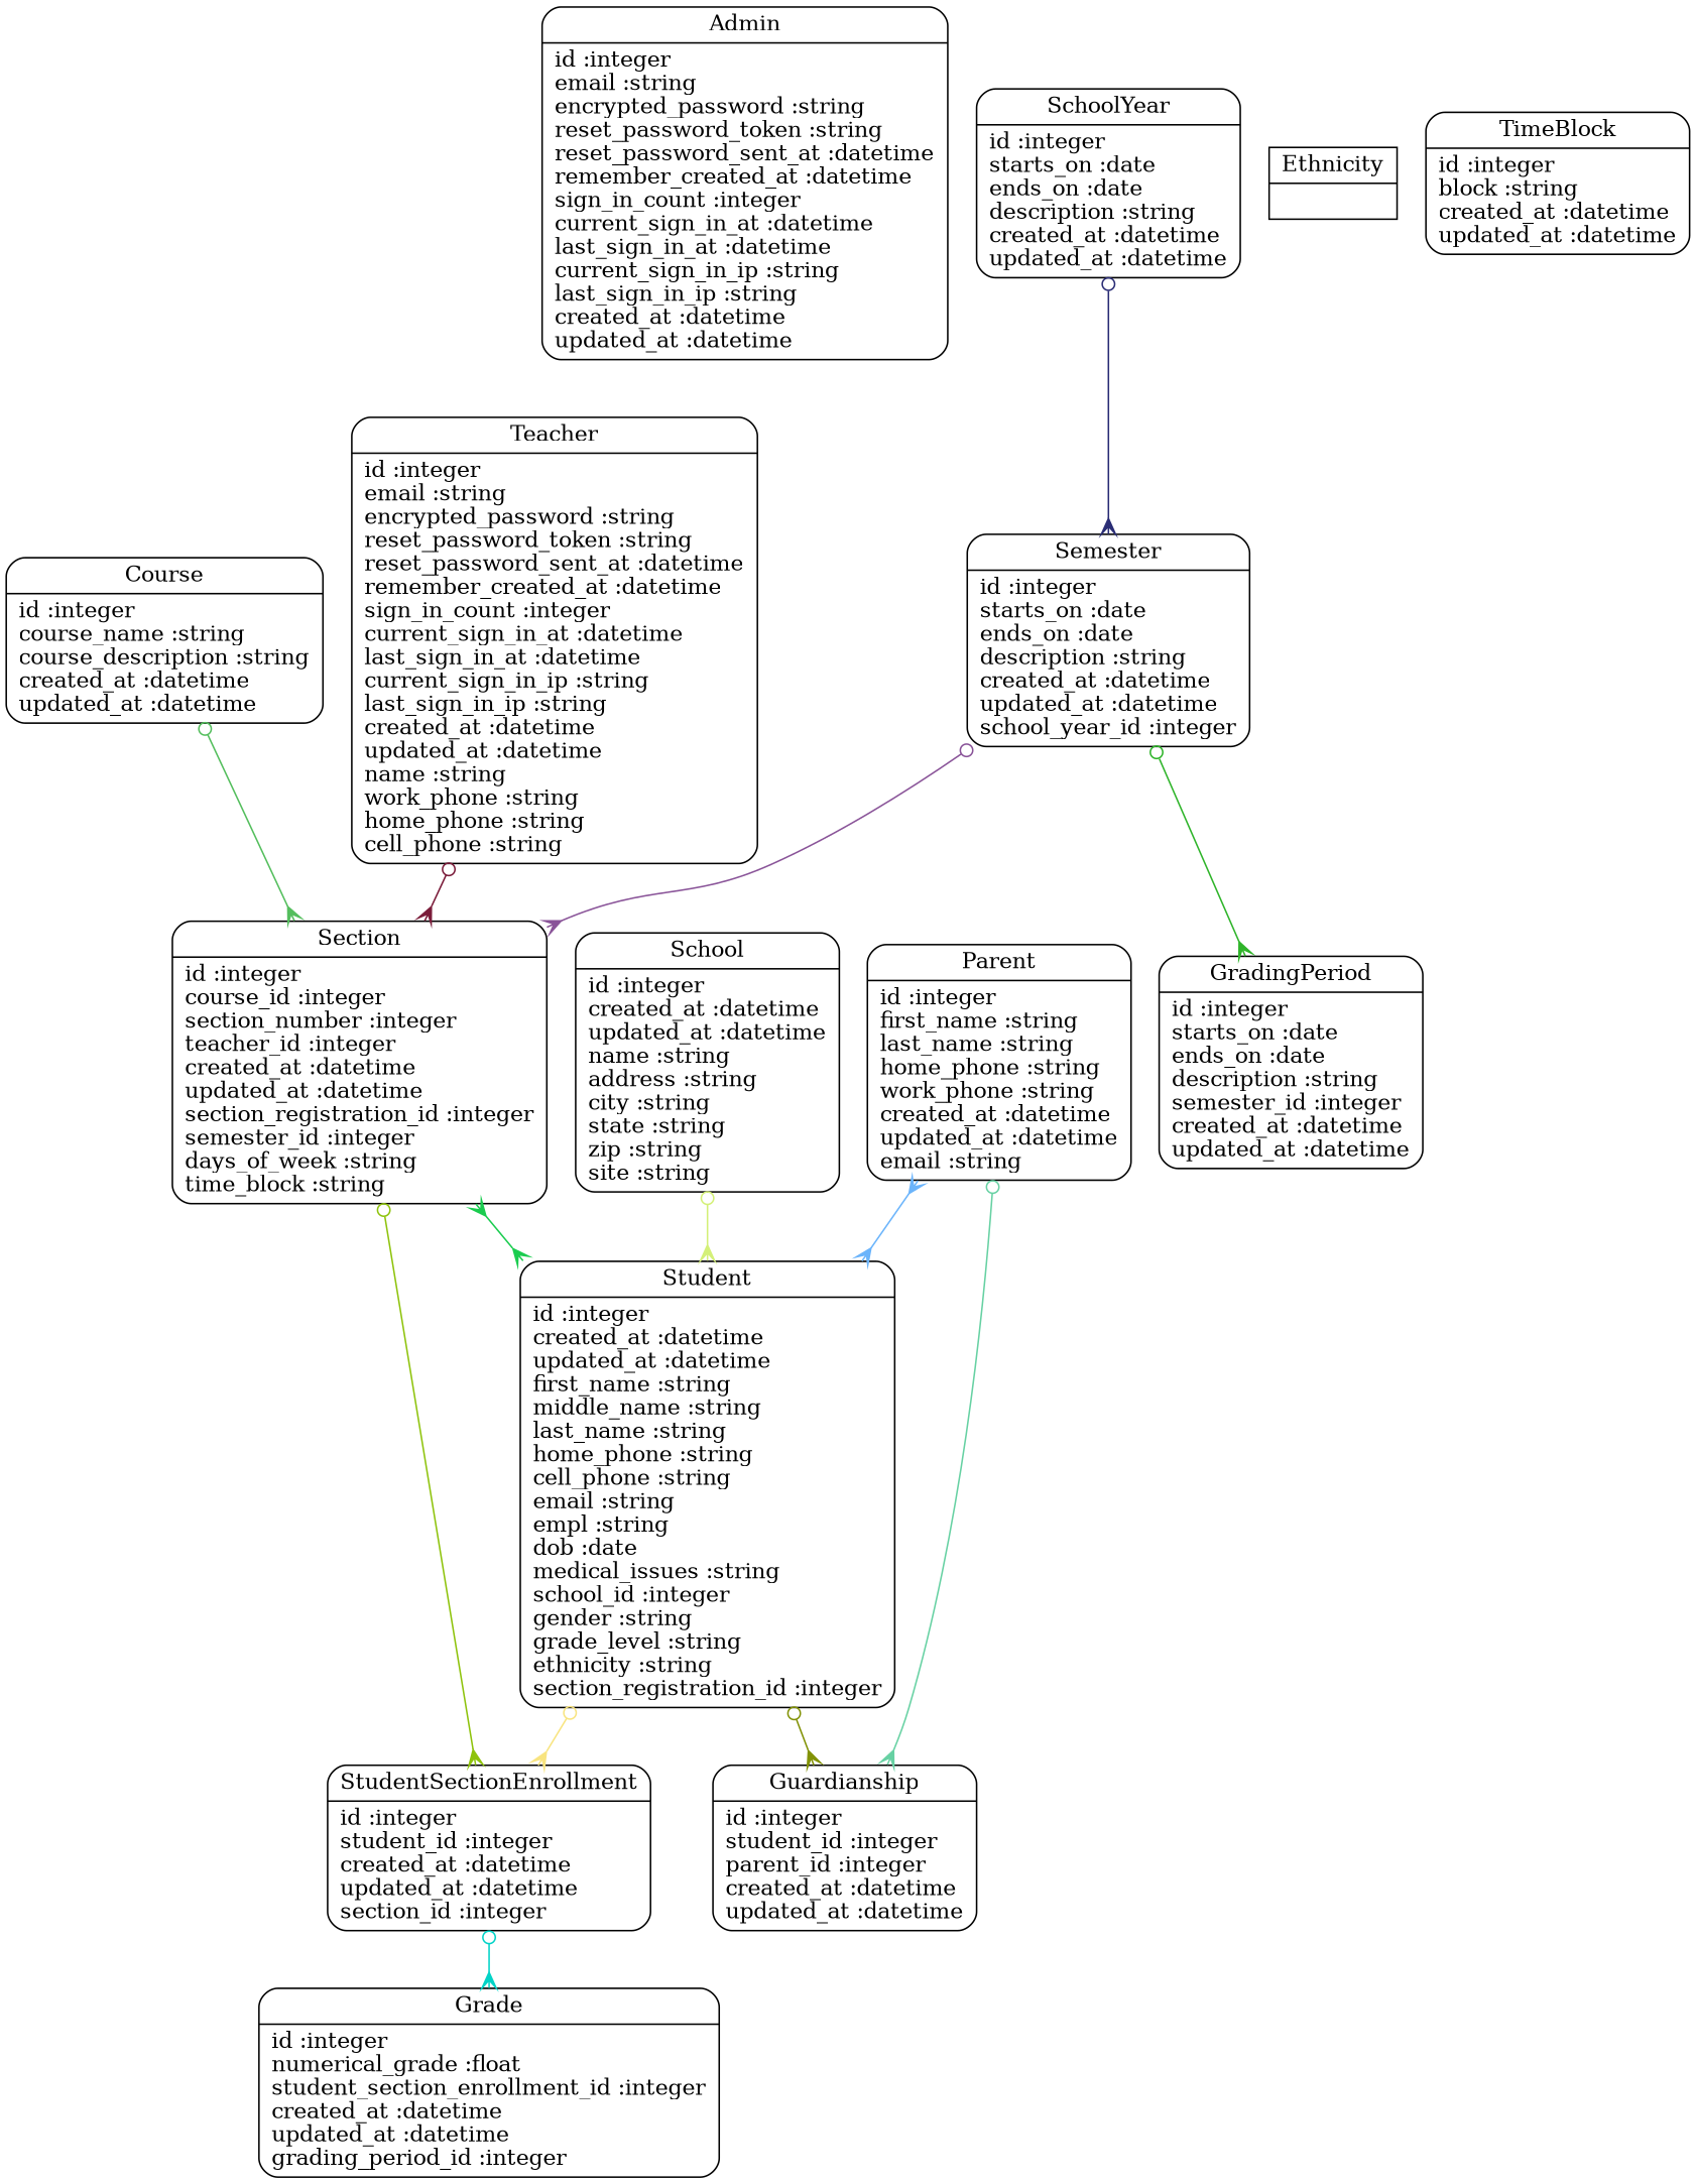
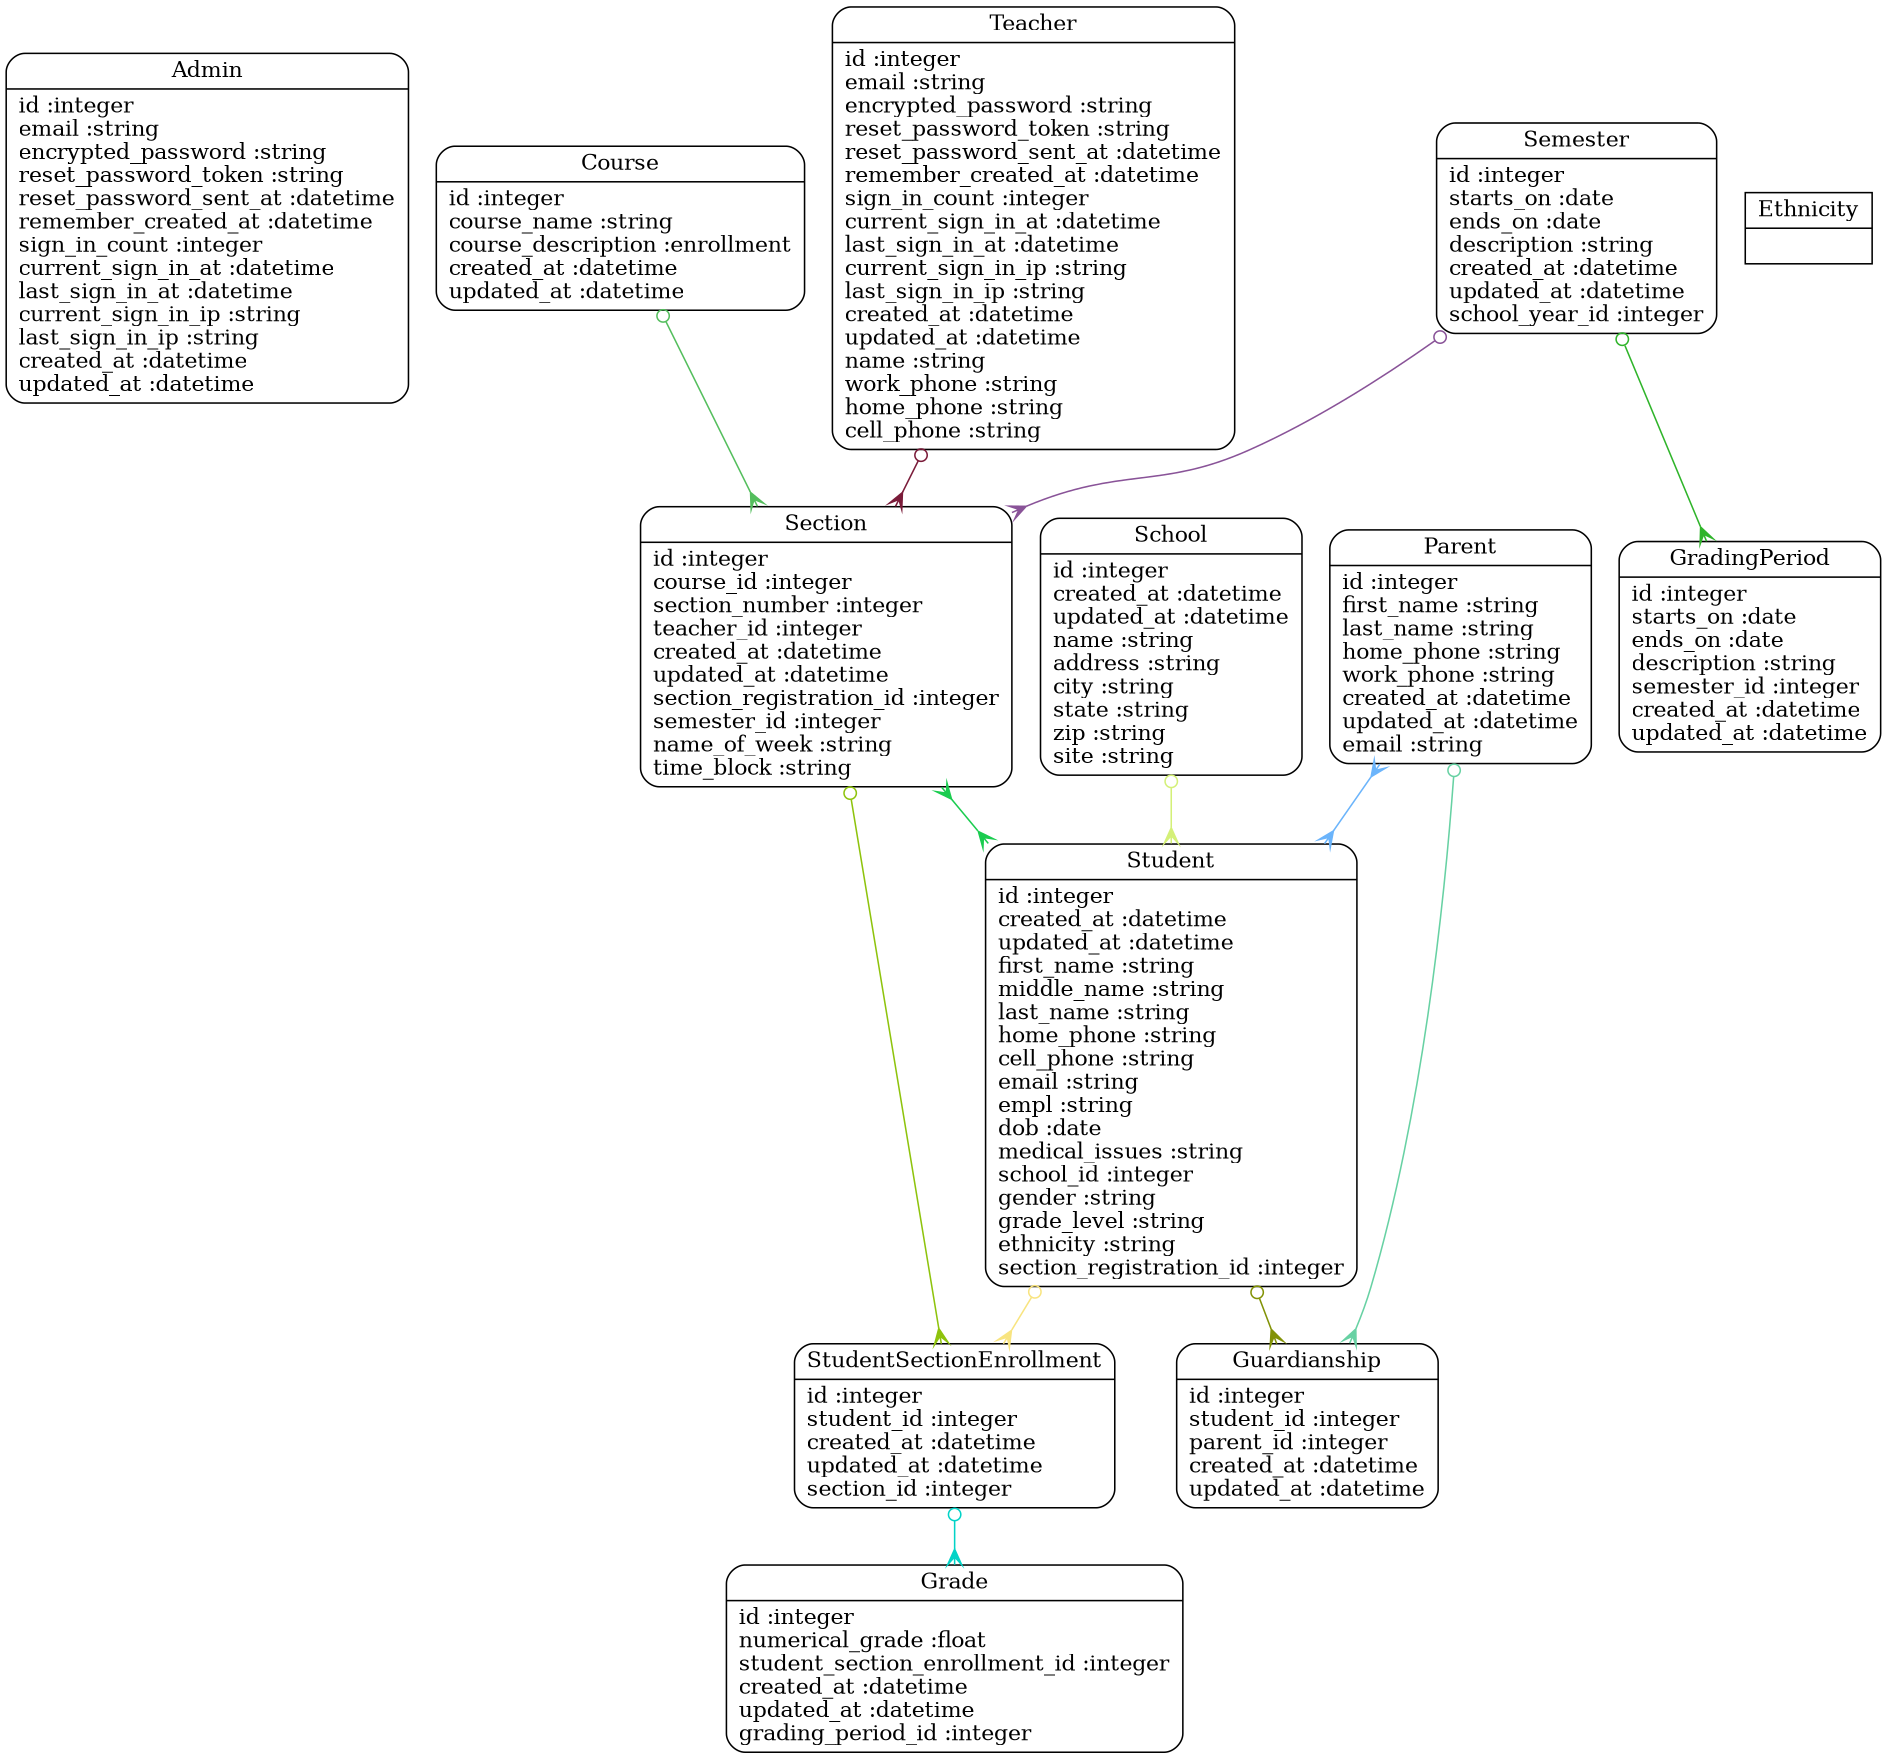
  digraph {
    splines=true
    node [shape=Mrecord]
    edge [arrowhead=crow arrowtail=odot dir=both]
    n1 [label="{Admin|id :integer\lemail :string\lencrypted_password :string\lreset_password_token :string\lreset_password_sent_at :datetime\lremember_created_at :datetime\lsign_in_count :integer\lcurrent_sign_in_at :datetime\llast_sign_in_at :datetime\lcurrent_sign_in_ip :string\llast_sign_in_ip :string\lcreated_at :datetime\lupdated_at :datetime\l}"]
-   n2 [label="{Course|id :integer\lcourse_name :string\lcourse_description :string\lcreated_at :datetime\lupdated_at :datetime\l}"]
-   n3 [label="{Section|id :integer\lcourse_id :integer\lsection_number :integer\lteacher_id :integer\lcreated_at :datetime\lupdated_at :datetime\lsection_registration_id :integer\lsemester_id :integer\ldays_of_week :string\ltime_block :string\l}"]
+   n2 [label="{Course|id :integer\lcourse_name :string\lcourse_description :enrollment\lcreated_at :datetime\lupdated_at :datetime\l}"]
+   n3 [label="{Section|id :integer\lcourse_id :integer\lsection_number :integer\lteacher_id :integer\lcreated_at :datetime\lupdated_at :datetime\lsection_registration_id :integer\lsemester_id :integer\lname_of_week :string\ltime_block :string\l}"]
    n4 [label="{Student|id :integer\lcreated_at :datetime\lupdated_at :datetime\lfirst_name :string\lmiddle_name :string\llast_name :string\lhome_phone :string\lcell_phone :string\lemail :string\lempl :string\ldob :date\lmedical_issues :string\lschool_id :integer\lgender :string\lgrade_level :string\lethnicity :string\lsection_registration_id :integer\l}"]
    n5 [label="{StudentSectionEnrollment|id :integer\lstudent_id :integer\lcreated_at :datetime\lupdated_at :datetime\lsection_id :integer\l}"]
    n6 [label="{Ethnicity|}" shape=record]
    n7 [label="{Grade|id :integer\lnumerical_grade :float\lstudent_section_enrollment_id :integer\lcreated_at :datetime\lupdated_at :datetime\lgrading_period_id :integer\l}"]
    n8 [label="{GradingPeriod|id :integer\lstarts_on :date\lends_on :date\ldescription :string\lsemester_id :integer\lcreated_at :datetime\lupdated_at :datetime\l}"]
    n9 [label="{Guardianship|id :integer\lstudent_id :integer\lparent_id :integer\lcreated_at :datetime\lupdated_at :datetime\l}"]
    n10 [label="{Parent|id :integer\lfirst_name :string\llast_name :string\lhome_phone :string\lwork_phone :string\lcreated_at :datetime\lupdated_at :datetime\lemail :string\l}"]
    n11 [label="{School|id :integer\lcreated_at :datetime\lupdated_at :datetime\lname :string\laddress :string\lcity :string\lstate :string\lzip :string\lsite :string\l}"]
-   n12 [label="{SchoolYear|id :integer\lstarts_on :date\lends_on :date\ldescription :string\lcreated_at :datetime\lupdated_at :datetime\l}"]
    n13 [label="{Semester|id :integer\lstarts_on :date\lends_on :date\ldescription :string\lcreated_at :datetime\lupdated_at :datetime\lschool_year_id :integer\l}"]
    n14 [label="{Teacher|id :integer\lemail :string\lencrypted_password :string\lreset_password_token :string\lreset_password_sent_at :datetime\lremember_created_at :datetime\lsign_in_count :integer\lcurrent_sign_in_at :datetime\llast_sign_in_at :datetime\lcurrent_sign_in_ip :string\llast_sign_in_ip :string\lcreated_at :datetime\lupdated_at :datetime\lname :string\lwork_phone :string\lhome_phone :string\lcell_phone :string\l}"]
-   n15 [label="{TimeBlock|id :integer\lblock :string\lcreated_at :datetime\lupdated_at :datetime\l}"]
    n2 -> n3 [color="#54BE5D"]
    n3 -> n4 [arrowtail=crow color="#1ACC4F"]
    n3 -> n5 [color="#8EC30C"]
    n4 -> n5 [color="#F8E480"]
    n4 -> n9 [color="#829206"]
    n5 -> n7 [color="#02D3C7"]
    n10 -> n4 [arrowtail=crow color="#6BB4FB"]
    n10 -> n9 [color="#67D1A3"]
    n11 -> n4 [color="#D4F078"]
-   n12 -> n13 [color="#2A2D75"]
    n13 -> n3 [color="#895398"]
    n13 -> n8 [color="#2FB42A"]
    n14 -> n3 [color="#7A1B39"]
  }
